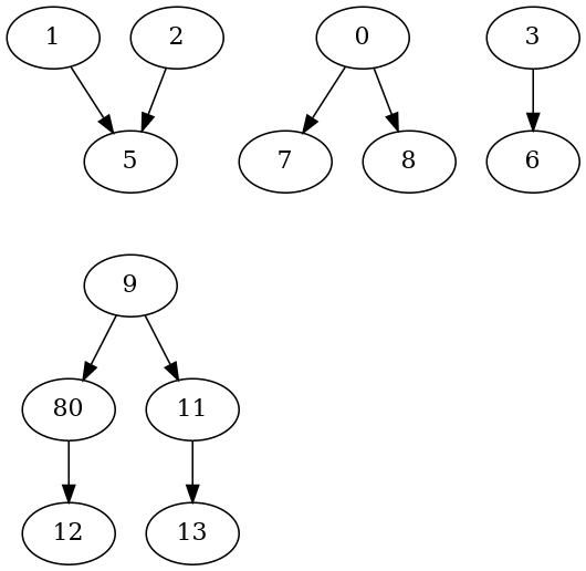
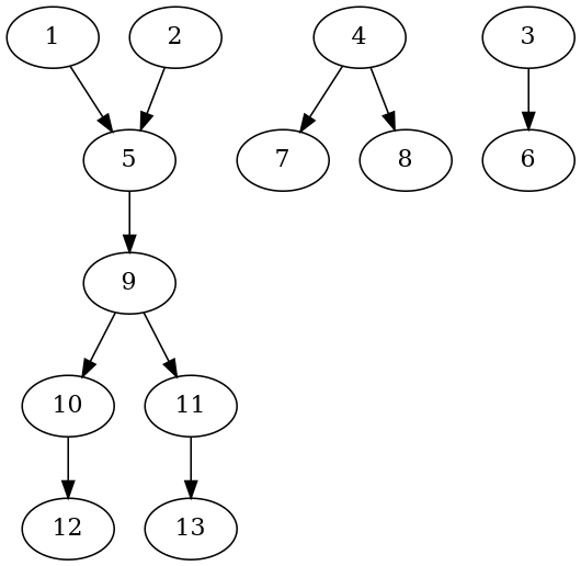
  digraph {
    node [alpha=0.05]
    1 [alpha=0.09 expect_size=2413953265516209]
    5 [alpha=0.12 expect_size=34495400271145552]
-   4 [alpha=0.18 expect_size=1156513360487916 label=0]
+   4 [alpha=0.18 expect_size=1156513360487916]
    7 [alpha=0.10 expect_size=12432086566729050]
    8 [alpha=0.02 expect_size=74895159894328592]
    2 [alpha=0.04 expect_size=160101090303821217792]
    9 [expect_size=1809558179066880]
-   10 [alpha=0.03 expect_size=131828425199175335936 label=80]
+   10 [alpha=0.03 expect_size=131828425199175335936]
    11 [alpha=0.01 expect_size=4827983744989385]
    3 [expect_size=3445014676905475]
    6 [alpha=0.07 expect_size=6979237405619288]
    12 [alpha=0.20 expect_size=3693299202776385]
    13 [alpha=0.13 expect_size=9743851137583324]
    1 -> 5
+   5 -> 9
    4 -> 7
    4 -> 8
    2 -> 5
    9 -> 10
    9 -> 11
    10 -> 12
    11 -> 13
    3 -> 6
  }
